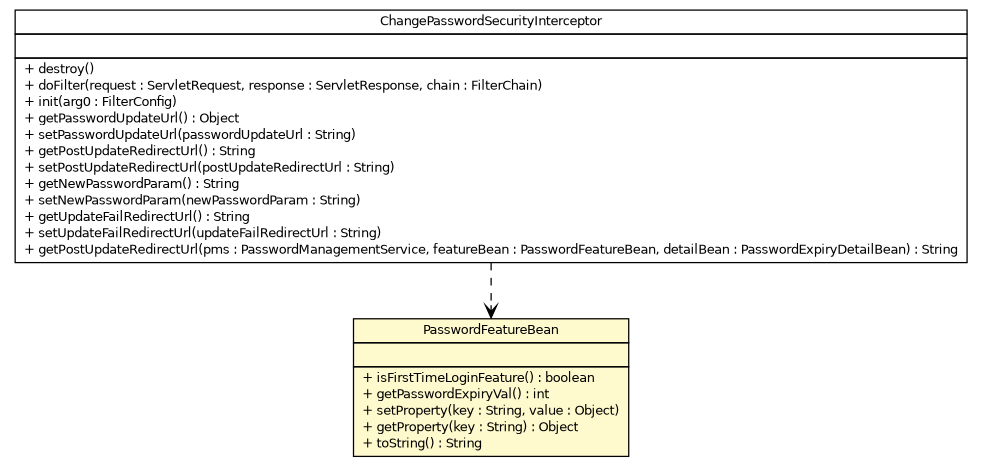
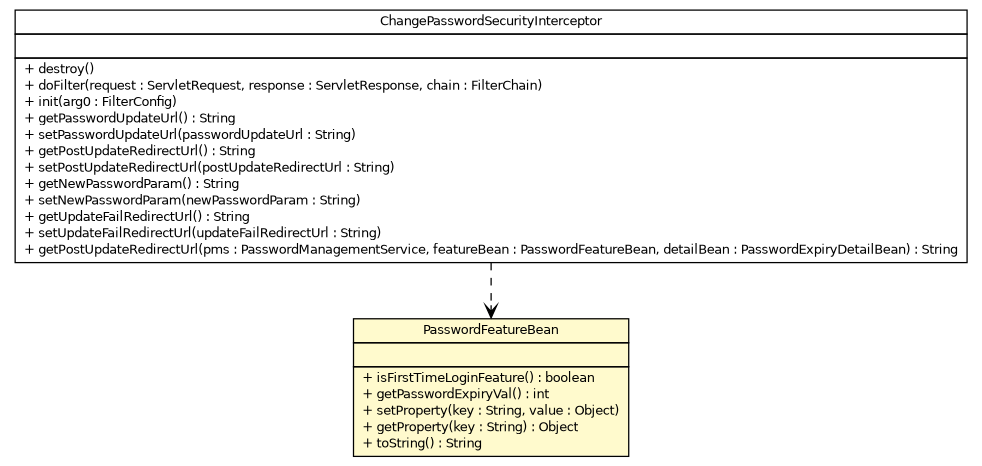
  digraph {
    nodesep=0.25
    rankdir=TB
    ranksep=0.5
    node [fontcolor=black fontname=Helvetica fontsize=10.0 shape=plaintext]
    n1 [label=<<table title="com.inn.headstartdemo.security.mgmt.PasswordFeatureBean" border="0" cellborder="1" cellspacing="0" cellpadding="2" port="p" bgcolor="lemonChiffon" href="./PasswordFeatureBean.html"> 		<tr><td><table border="0" cellspacing="0" cellpadding="1"> <tr><td align="center" balign="center"> PasswordFeatureBean </td></tr> 		</table></td></tr> 		<tr><td><table border="0" cellspacing="0" cellpadding="1"> <tr><td align="left" balign="left">  </td></tr> 		</table></td></tr> 		<tr><td><table border="0" cellspacing="0" cellpadding="1"> <tr><td align="left" balign="left"> + isFirstTimeLoginFeature() : boolean </td></tr> <tr><td align="left" balign="left"> + getPasswordExpiryVal() : int </td></tr> <tr><td align="left" balign="left"> + setProperty(key : String, value : Object) </td></tr> <tr><td align="left" balign="left"> + getProperty(key : String) : Object </td></tr> <tr><td align="left" balign="left"> + toString() : String </td></tr> 		</table></td></tr> 		</table>>]
-   n2 [label=<<table title="com.inn.headstartdemo.security.spring.ChangePasswordSecurityInterceptor" border="0" cellborder="1" cellspacing="0" cellpadding="2" port="p" href="../spring/ChangePasswordSecurityInterceptor.html"> 		<tr><td><table border="0" cellspacing="0" cellpadding="1"> <tr><td align="center" balign="center"> ChangePasswordSecurityInterceptor </td></tr> 		</table></td></tr> 		<tr><td><table border="0" cellspacing="0" cellpadding="1"> <tr><td align="left" balign="left">  </td></tr> 		</table></td></tr> 		<tr><td><table border="0" cellspacing="0" cellpadding="1"> <tr><td align="left" balign="left"> + destroy() </td></tr> <tr><td align="left" balign="left"> + doFilter(request : ServletRequest, response : ServletResponse, chain : FilterChain) </td></tr> <tr><td align="left" balign="left"> + init(arg0 : FilterConfig) </td></tr> <tr><td align="left" balign="left"> + getPasswordUpdateUrl() : Object </td></tr> <tr><td align="left" balign="left"> + setPasswordUpdateUrl(passwordUpdateUrl : String) </td></tr> <tr><td align="left" balign="left"> + getPostUpdateRedirectUrl() : String </td></tr> <tr><td align="left" balign="left"> + setPostUpdateRedirectUrl(postUpdateRedirectUrl : String) </td></tr> <tr><td align="left" balign="left"> + getNewPasswordParam() : String </td></tr> <tr><td align="left" balign="left"> + setNewPasswordParam(newPasswordParam : String) </td></tr> <tr><td align="left" balign="left"> + getUpdateFailRedirectUrl() : String </td></tr> <tr><td align="left" balign="left"> + setUpdateFailRedirectUrl(updateFailRedirectUrl : String) </td></tr> <tr><td align="left" balign="left"> + getPostUpdateRedirectUrl(pms : PasswordManagementService, featureBean : PasswordFeatureBean, detailBean : PasswordExpiryDetailBean) : String </td></tr> 		</table></td></tr> 		</table>>]
+   n2 [label=<<table title="com.inn.headstartdemo.security.spring.ChangePasswordSecurityInterceptor" border="0" cellborder="1" cellspacing="0" cellpadding="2" port="p" href="../spring/ChangePasswordSecurityInterceptor.html"> 		<tr><td><table border="0" cellspacing="0" cellpadding="1"> <tr><td align="center" balign="center"> ChangePasswordSecurityInterceptor </td></tr> 		</table></td></tr> 		<tr><td><table border="0" cellspacing="0" cellpadding="1"> <tr><td align="left" balign="left">  </td></tr> 		</table></td></tr> 		<tr><td><table border="0" cellspacing="0" cellpadding="1"> <tr><td align="left" balign="left"> + destroy() </td></tr> <tr><td align="left" balign="left"> + doFilter(request : ServletRequest, response : ServletResponse, chain : FilterChain) </td></tr> <tr><td align="left" balign="left"> + init(arg0 : FilterConfig) </td></tr> <tr><td align="left" balign="left"> + getPasswordUpdateUrl() : String </td></tr> <tr><td align="left" balign="left"> + setPasswordUpdateUrl(passwordUpdateUrl : String) </td></tr> <tr><td align="left" balign="left"> + getPostUpdateRedirectUrl() : String </td></tr> <tr><td align="left" balign="left"> + setPostUpdateRedirectUrl(postUpdateRedirectUrl : String) </td></tr> <tr><td align="left" balign="left"> + getNewPasswordParam() : String </td></tr> <tr><td align="left" balign="left"> + setNewPasswordParam(newPasswordParam : String) </td></tr> <tr><td align="left" balign="left"> + getUpdateFailRedirectUrl() : String </td></tr> <tr><td align="left" balign="left"> + setUpdateFailRedirectUrl(updateFailRedirectUrl : String) </td></tr> <tr><td align="left" balign="left"> + getPostUpdateRedirectUrl(pms : PasswordManagementService, featureBean : PasswordFeatureBean, detailBean : PasswordExpiryDetailBean) : String </td></tr> 		</table></td></tr> 		</table>>]
    n2 -> n1 [arrowhead=open color=black fontcolor=black fontname=Helvetica fontsize=10.0 headport=p labelfontname=Helvetica labelfontsize=10 style=dashed tailport=p]
  }
